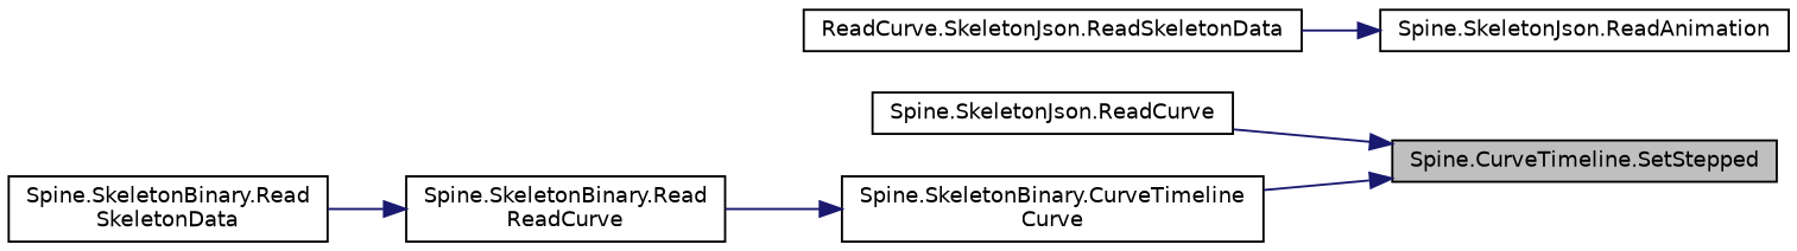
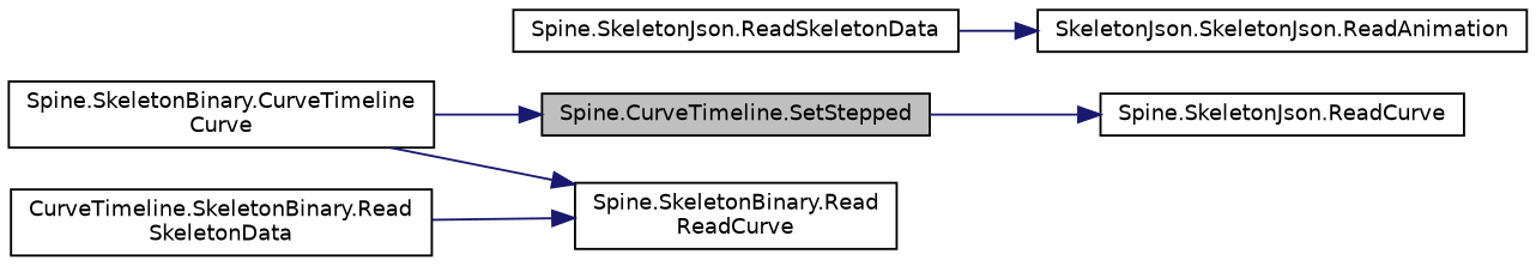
  digraph {
    rankdir=RL
    node [color=black fillcolor=white fontname=Helvetica fontsize=10 shape=record style=filled]
    edge [color=midnightblue dir=back fontname=Helvetica fontsize=10 labelfontname=Helvetica labelfontsize=10 style=solid]
    n1 [fillcolor=grey75 fontcolor=black height=0.2 label="Spine.CurveTimeline.SetStepped" width=0.4]
    n2 [height=0.2 label="Spine.SkeletonJson.ReadCurve" width=0.4]
    n3 [height=0.2 label="Spine.SkeletonBinary.CurveTimeline\lCurve" width=0.4]
    n4 [height=0.2 label="Spine.SkeletonBinary.Read\lReadCurve" width=0.4]
-   n5 [height=0.2 label="Spine.SkeletonJson.ReadAnimation" width=0.4]
-   n6 [height=0.2 label="ReadCurve.SkeletonJson.ReadSkeletonData" width=0.4]
-   n7 [height=0.2 label="Spine.SkeletonBinary.Read\lSkeletonData" width=0.4]
-   n1 -> n2
+   n5 [height=0.2 label="SkeletonJson.SkeletonJson.ReadAnimation" width=0.4]
+   n6 [height=0.2 label="Spine.SkeletonJson.ReadSkeletonData" width=0.4]
+   n7 [height=0.2 label="CurveTimeline.SkeletonBinary.Read\lSkeletonData" width=0.4]
+   n2 -> n1
    n1 -> n3
-   n3 -> n4
+   n4 -> n3
    n4 -> n7
    n5 -> n6
  }
